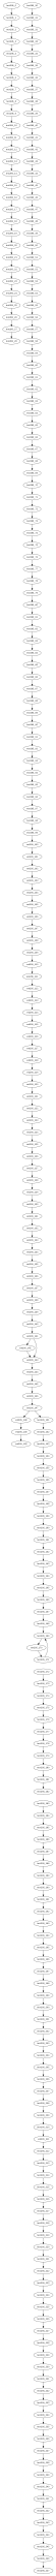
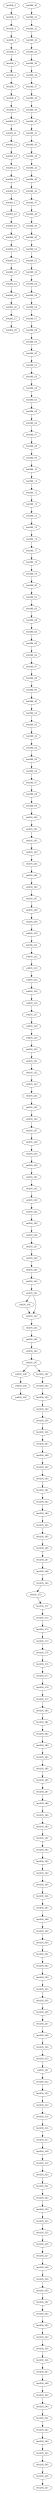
  digraph {
    fontname="Liberation Sans"
    node [fontname="Liberation Sans"]
    edge [fontname="Liberation Sans"]
    test295_0
    test295_1
    test295_2
    test295_3
    test295_4
    test295_5
    test295_6
    test295_7
    test295_8
    test295_9
    test295_10
    test295_11
    test295_12
    test295_13
    test295_14
    test295_15
    test295_16
    test295_17
    test295_18
    test295_19
    test295_20
    test295_21
    test295_22
    test295_23
    test295_24
    test295_25
    test295_26
    test295_27
    test295_28
    test295_30
    test295_31
    test295_32
    test295_33
    test295_34
    test295_35
    test295_36
    test295_37
    test295_38
    test295_39
    test295_40
    test295_41
    test295_42
    test295_43
    test295_44
    test295_45
    test295_46
    test295_47
    test295_48
    test295_49
    test295_50
    test295_51
    test295_52
    test295_53
    test295_54
    test295_55
    test295_56
    test295_57
    test295_58
    test295_59
    test295_60
    test295_61
    test295_62
    test295_63
    test295_64
    test295_65
    test295_66
    test295_67
    test295_68
    test295_69
    test295_70
    test295_71
    test295_72
    test295_73
    test295_74
    test295_75
    test295_76
    test295_77
    test295_78
    test295_79
    test295_80
    test295_81
    test295_82
    test295_83
    test295_84
    test295_85
    test295_86
    test295_87
    test295_88
    test295_89
    test295_90
    test295_91
    test295_92
    test295_93
    test295_94
    test295_95
    test295_96
    test295_97
    test295_98
    test295_99
    test295_100
    test295_101
    test295_102
    test295_103
    test295_104
    test295_105
    test295_106
    test295_107
    test295_108
    test295_109
    test295_110
    test295_111
    test295_112
    test295_113
    test295_114
    test295_115
    test295_116
    test295_117
    test295_118
    test295_119
    test295_120
    test295_121
    test295_122
    test295_123
    test295_124
    test295_125
    test295_126
    test295_127
    test295_128
    test295_129
    test295_130
    test295_131
    test295_132
    test295_133
    test295_134
    test295_135
    test295_136
    test295_137
    test295_138
    test295_139
    test295_140
    test295_141
    test295_142
    test295_143
    test295_144
    test295_145
    test295_146
    test295_147
    test295_148
    test295_151
    test295_149
    test295_150
    test295_152
    test295_153
    test295_154
    test295_155
    test295_156
    test295_157
    test295_158
    test295_159
    test295_160
    test295_161
    test295_162
    test295_163
    test295_164
    test295_165
    test295_166
    test295_167
    test295_168
    test295_169
    test295_170
    test295_171
    test295_172
    test295_173
    test295_174
    test295_175
    test295_176
    test295_177
    test295_178
    test295_179
    test295_180
    test295_181
    test295_182
    test295_183
    test295_184
    test295_185
    test295_186
    test295_187
    test295_188
    test295_189
    test295_190
    test295_191
    test295_192
    test295_193
    test295_194
    test295_195
    test295_196
    test295_197
    test295_198
    test295_199
    test295_200
    test295_201
    test295_202
    test295_203
    test295_204
    test295_205
    test295_206
    test295_207
    test295_208
    test295_209
    test295_210
    test295_211
    test295_212
    test295_213
    test295_214
    test295_215
    test295_216
    test295_217
    test295_218
    test295_219
    test295_220
    test295_221
    test295_222
    test295_223
    test295_224
    test295_225
    test295_226
    test295_227
    test295_228
    test295_229
    test295_230
    test295_231
    test295_232
    test295_233
    test295_234
    test295_235
    test295_236
    test295_237
    test295_238
    test295_239
    test295_240
    test295_241
    test295_242
    test295_243
    test295_244
    test295_245
    test295_246
    test295_247
    test295_0 -> test295_1
    test295_1 -> test295_2
    test295_2 -> test295_3
    test295_3 -> test295_4
    test295_4 -> test295_5
    test295_5 -> test295_6
    test295_6 -> test295_7
    test295_7 -> test295_8
    test295_8 -> test295_9
    test295_9 -> test295_10
    test295_10 -> test295_11
    test295_11 -> test295_12
    test295_12 -> test295_13
    test295_13 -> test295_14
    test295_14 -> test295_15
    test295_15 -> test295_16
    test295_16 -> test295_17
    test295_17 -> test295_18
    test295_18 -> test295_19
    test295_19 -> test295_20
    test295_20 -> test295_21
    test295_21 -> test295_22
    test295_22 -> test295_23
    test295_23 -> test295_24
    test295_24 -> test295_25
    test295_25 -> test295_26
    test295_26 -> test295_27
    test295_27 -> test295_28
    test295_30 -> test295_31
    test295_31 -> test295_32
    test295_32 -> test295_33
    test295_33 -> test295_34
    test295_34 -> test295_35
    test295_35 -> test295_36
    test295_36 -> test295_37
    test295_37 -> test295_38
    test295_38 -> test295_39
    test295_39 -> test295_40
    test295_40 -> test295_41
    test295_41 -> test295_42
    test295_42 -> test295_43
    test295_43 -> test295_44
    test295_44 -> test295_45
    test295_45 -> test295_46
    test295_46 -> test295_47
    test295_47 -> test295_48
    test295_48 -> test295_49
    test295_49 -> test295_50
    test295_50 -> test295_51
    test295_51 -> test295_52
    test295_52 -> test295_53
    test295_53 -> test295_54
    test295_54 -> test295_55
    test295_55 -> test295_56
    test295_56 -> test295_57
    test295_57 -> test295_58
    test295_58 -> test295_59
    test295_59 -> test295_60
    test295_60 -> test295_61
    test295_61 -> test295_62
    test295_62 -> test295_63
    test295_63 -> test295_64
    test295_64 -> test295_65
    test295_65 -> test295_66
    test295_66 -> test295_67
    test295_67 -> test295_68
    test295_68 -> test295_69
    test295_69 -> test295_70
    test295_70 -> test295_71
    test295_71 -> test295_72
    test295_72 -> test295_73
    test295_73 -> test295_74
    test295_74 -> test295_75
    test295_75 -> test295_76
    test295_76 -> test295_77
    test295_77 -> test295_78
    test295_78 -> test295_79
    test295_79 -> test295_80
    test295_80 -> test295_81
    test295_81 -> test295_82
    test295_82 -> test295_83
    test295_83 -> test295_84
    test295_84 -> test295_85
    test295_85 -> test295_86
    test295_86 -> test295_87
    test295_87 -> test295_88
    test295_88 -> test295_89
    test295_89 -> test295_90
    test295_90 -> test295_91
    test295_91 -> test295_92
    test295_92 -> test295_93
    test295_93 -> test295_94
    test295_94 -> test295_95
    test295_95 -> test295_96
    test295_96 -> test295_97
    test295_97 -> test295_98
    test295_98 -> test295_99
    test295_99 -> test295_100
    test295_100 -> test295_101
    test295_101 -> test295_102
    test295_102 -> test295_103
    test295_103 -> test295_104
    test295_104 -> test295_105
    test295_105 -> test295_106
    test295_106 -> test295_107
    test295_107 -> test295_108
    test295_108 -> test295_109
    test295_109 -> test295_110
    test295_110 -> test295_111
    test295_111 -> test295_112
    test295_112 -> test295_113
    test295_113 -> test295_114
    test295_114 -> test295_115
    test295_115 -> test295_116
    test295_116 -> test295_117
    test295_117 -> test295_118
    test295_118 -> test295_119
    test295_119 -> test295_120
    test295_120 -> test295_121
    test295_121 -> test295_122
    test295_122 -> test295_123
    test295_123 -> test295_124
    test295_124 -> test295_125
    test295_125 -> test295_126
    test295_126 -> test295_127
    test295_127 -> test295_128
    test295_128 -> test295_129
    test295_129 -> test295_130
    test295_130 -> test295_131
    test295_131 -> test295_132
    test295_132 -> test295_133
    test295_133 -> test295_134
    test295_134 -> test295_135
    test295_135 -> test295_136
    test295_136 -> test295_137
    test295_137 -> test295_138
    test295_138 -> test295_139
    test295_139 -> test295_140
    test295_140 -> test295_141
    test295_141 -> test295_142
    test295_141 -> test295_143
    test295_142 -> test295_143
    test295_143 -> test295_144
    test295_144 -> test295_145
    test295_145 -> test295_146
    test295_146 -> test295_147
    test295_147 -> test295_148
    test295_147 -> test295_151
    test295_148 -> test295_149
    test295_151 -> test295_152
    test295_149 -> test295_150
    test295_152 -> test295_153
    test295_153 -> test295_154
    test295_154 -> test295_155
    test295_155 -> test295_156
    test295_156 -> test295_157
    test295_157 -> test295_158
    test295_158 -> test295_159
    test295_159 -> test295_160
    test295_160 -> test295_161
    test295_161 -> test295_162
    test295_162 -> test295_163
    test295_163 -> test295_164
    test295_164 -> test295_165
    test295_165 -> test295_166
    test295_166 -> test295_167
    test295_167 -> test295_168
    test295_168 -> test295_169
    test295_169 -> test295_170
    test295_170 -> test295_171
-   test295_171 -> test295_169
+   test295_171 -> test295_172
    test295_172 -> test295_173
    test295_173 -> test295_174
    test295_174 -> test295_175
    test295_175 -> test295_176
    test295_176 -> test295_177
    test295_177 -> test295_178
    test295_178 -> test295_179
    test295_179 -> test295_180
    test295_180 -> test295_181
    test295_181 -> test295_182
+   test295_182 -> test295_183
    test295_183 -> test295_184
    test295_184 -> test295_185
    test295_185 -> test295_186
    test295_186 -> test295_187
    test295_187 -> test295_188
    test295_188 -> test295_189
    test295_189 -> test295_190
    test295_190 -> test295_191
    test295_191 -> test295_192
    test295_192 -> test295_193
    test295_193 -> test295_194
    test295_194 -> test295_195
    test295_195 -> test295_196
    test295_196 -> test295_197
    test295_197 -> test295_198
    test295_198 -> test295_199
    test295_199 -> test295_200
    test295_200 -> test295_201
    test295_201 -> test295_202
    test295_202 -> test295_203
    test295_203 -> test295_204
    test295_204 -> test295_205
    test295_205 -> test295_206
    test295_206 -> test295_207
    test295_207 -> test295_208
    test295_208 -> test295_209
    test295_209 -> test295_210
    test295_210 -> test295_211
    test295_211 -> test295_212
    test295_212 -> test295_213
    test295_213 -> test295_214
    test295_214 -> test295_215
    test295_215 -> test295_216
    test295_216 -> test295_217
    test295_217 -> test295_218
    test295_218 -> test295_219
    test295_219 -> test295_220
    test295_220 -> test295_221
    test295_221 -> test295_222
    test295_222 -> test295_223
    test295_223 -> test295_224
    test295_224 -> test295_225
    test295_225 -> test295_226
    test295_226 -> test295_227
    test295_227 -> test295_228
    test295_228 -> test295_229
    test295_229 -> test295_230
    test295_230 -> test295_231
    test295_231 -> test295_232
    test295_232 -> test295_233
    test295_233 -> test295_234
    test295_234 -> test295_235
    test295_235 -> test295_236
    test295_236 -> test295_237
    test295_237 -> test295_238
    test295_238 -> test295_239
    test295_239 -> test295_240
    test295_240 -> test295_241
    test295_241 -> test295_242
    test295_242 -> test295_243
    test295_243 -> test295_244
    test295_244 -> test295_245
    test295_245 -> test295_246
    test295_246 -> test295_247
  }
